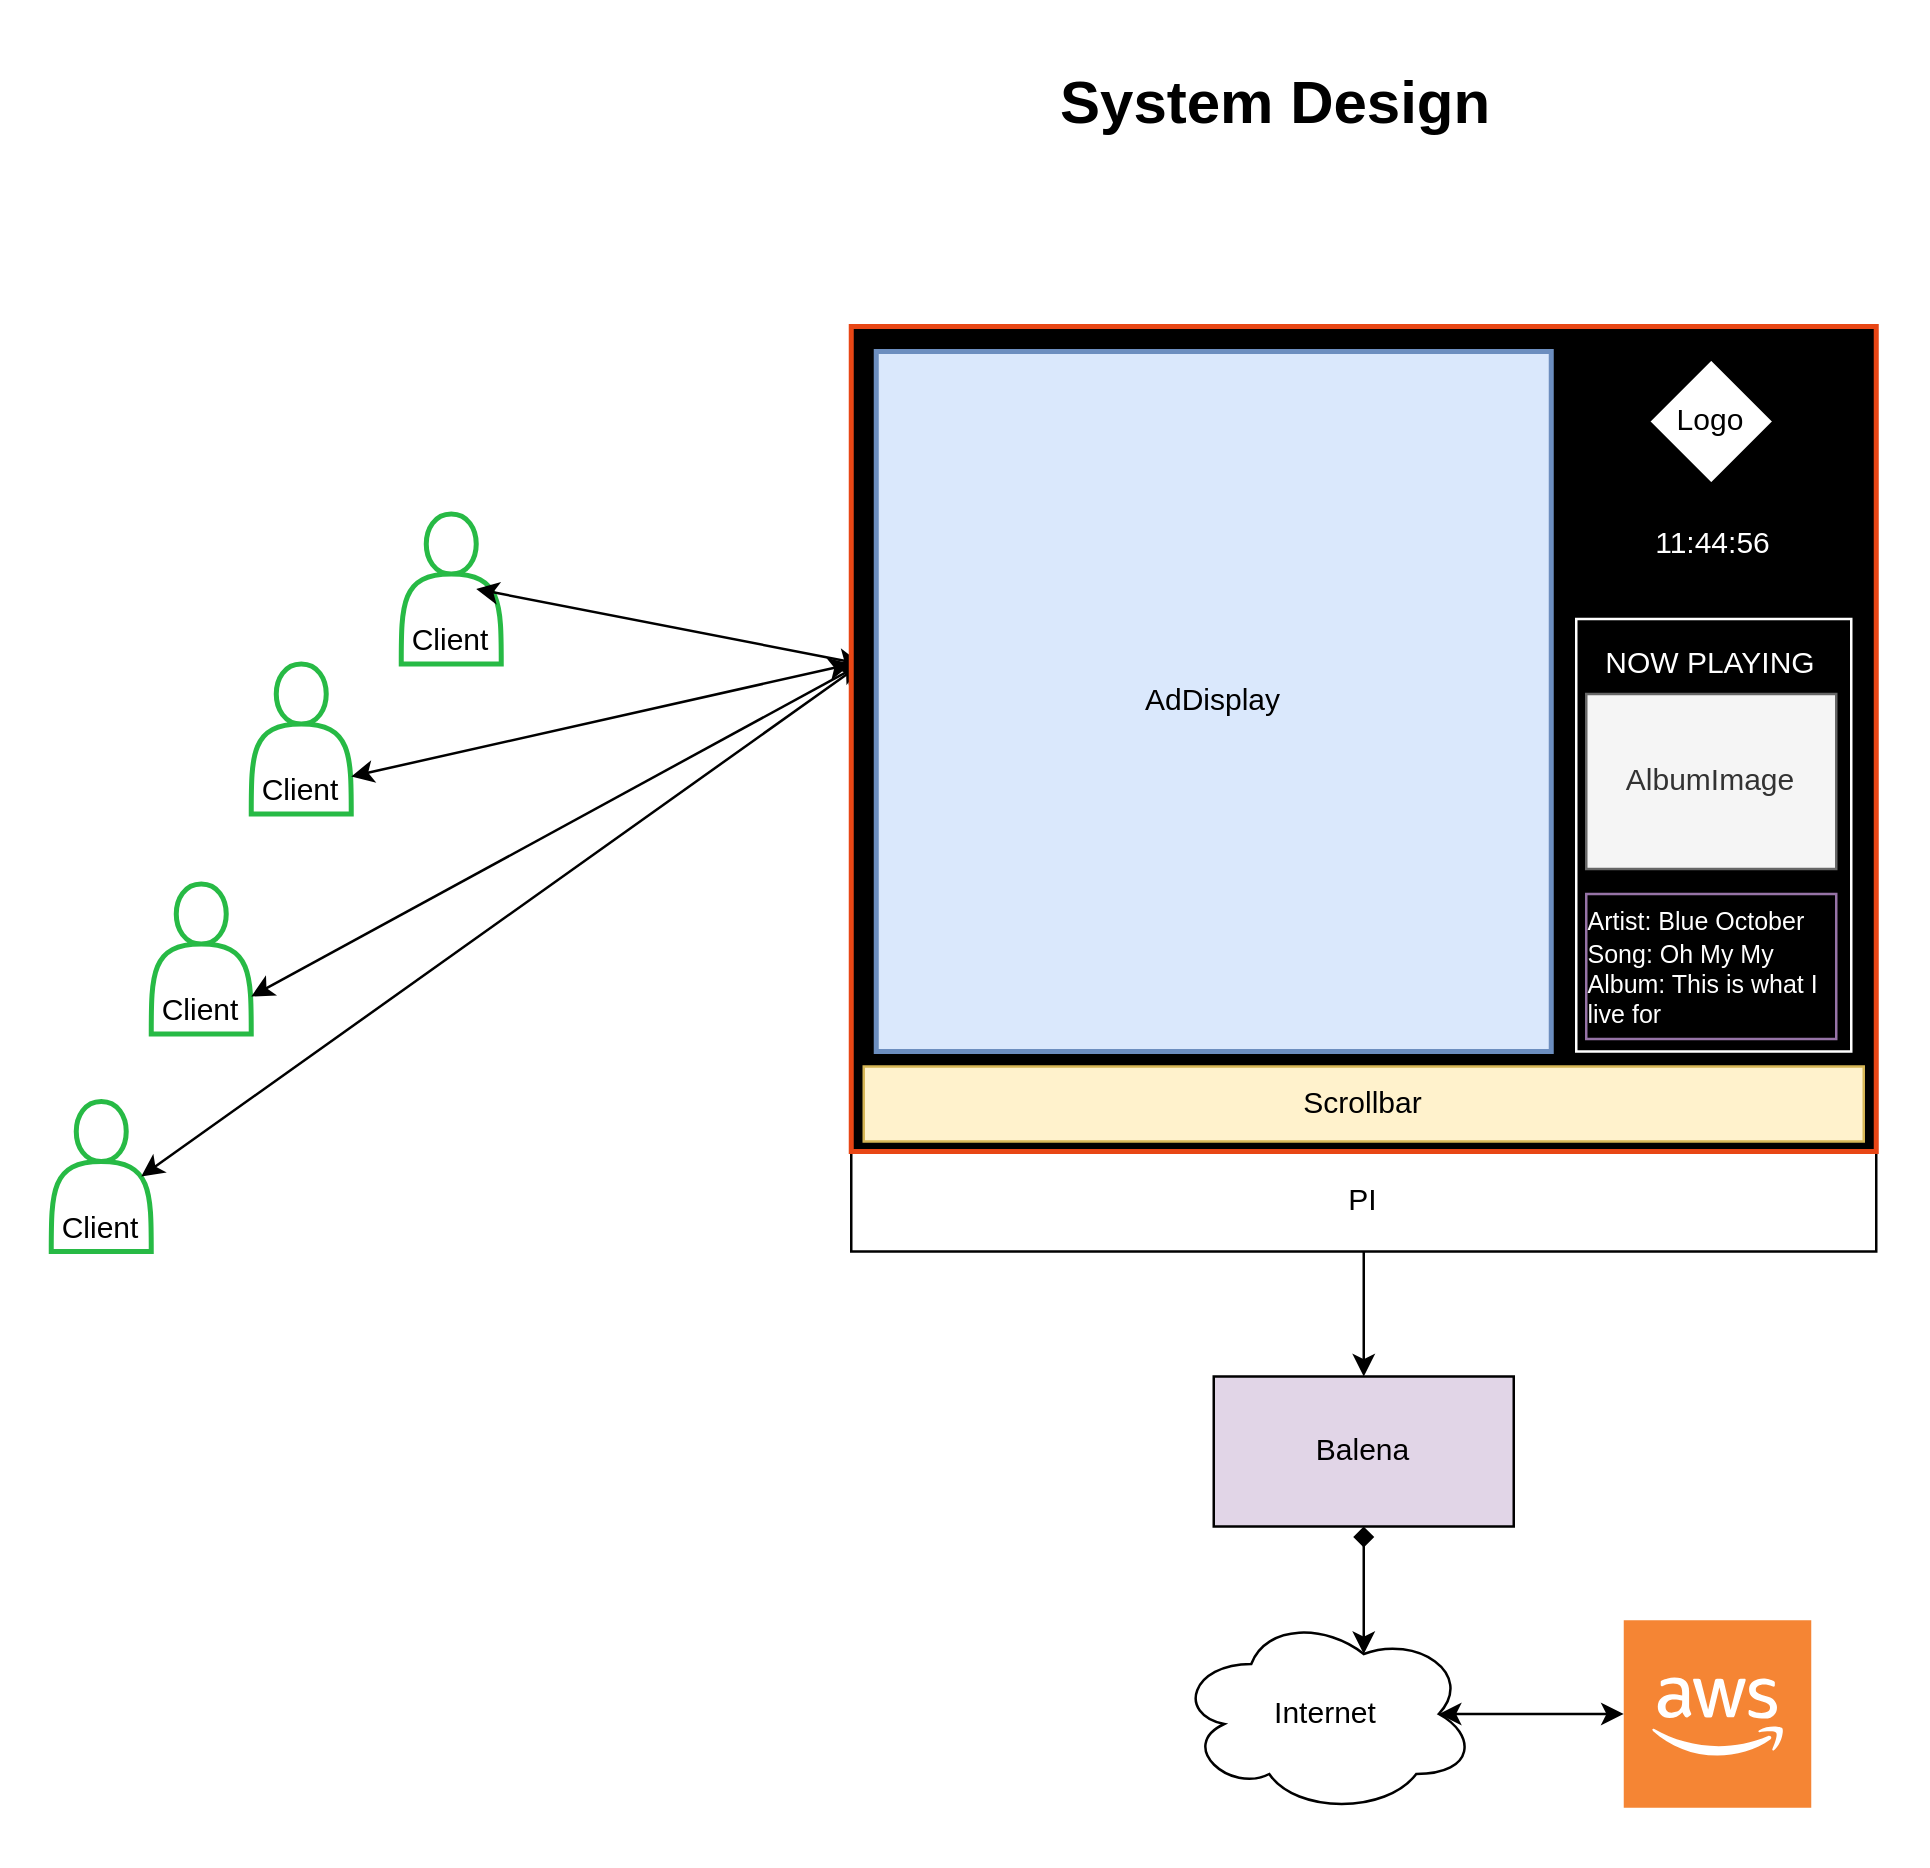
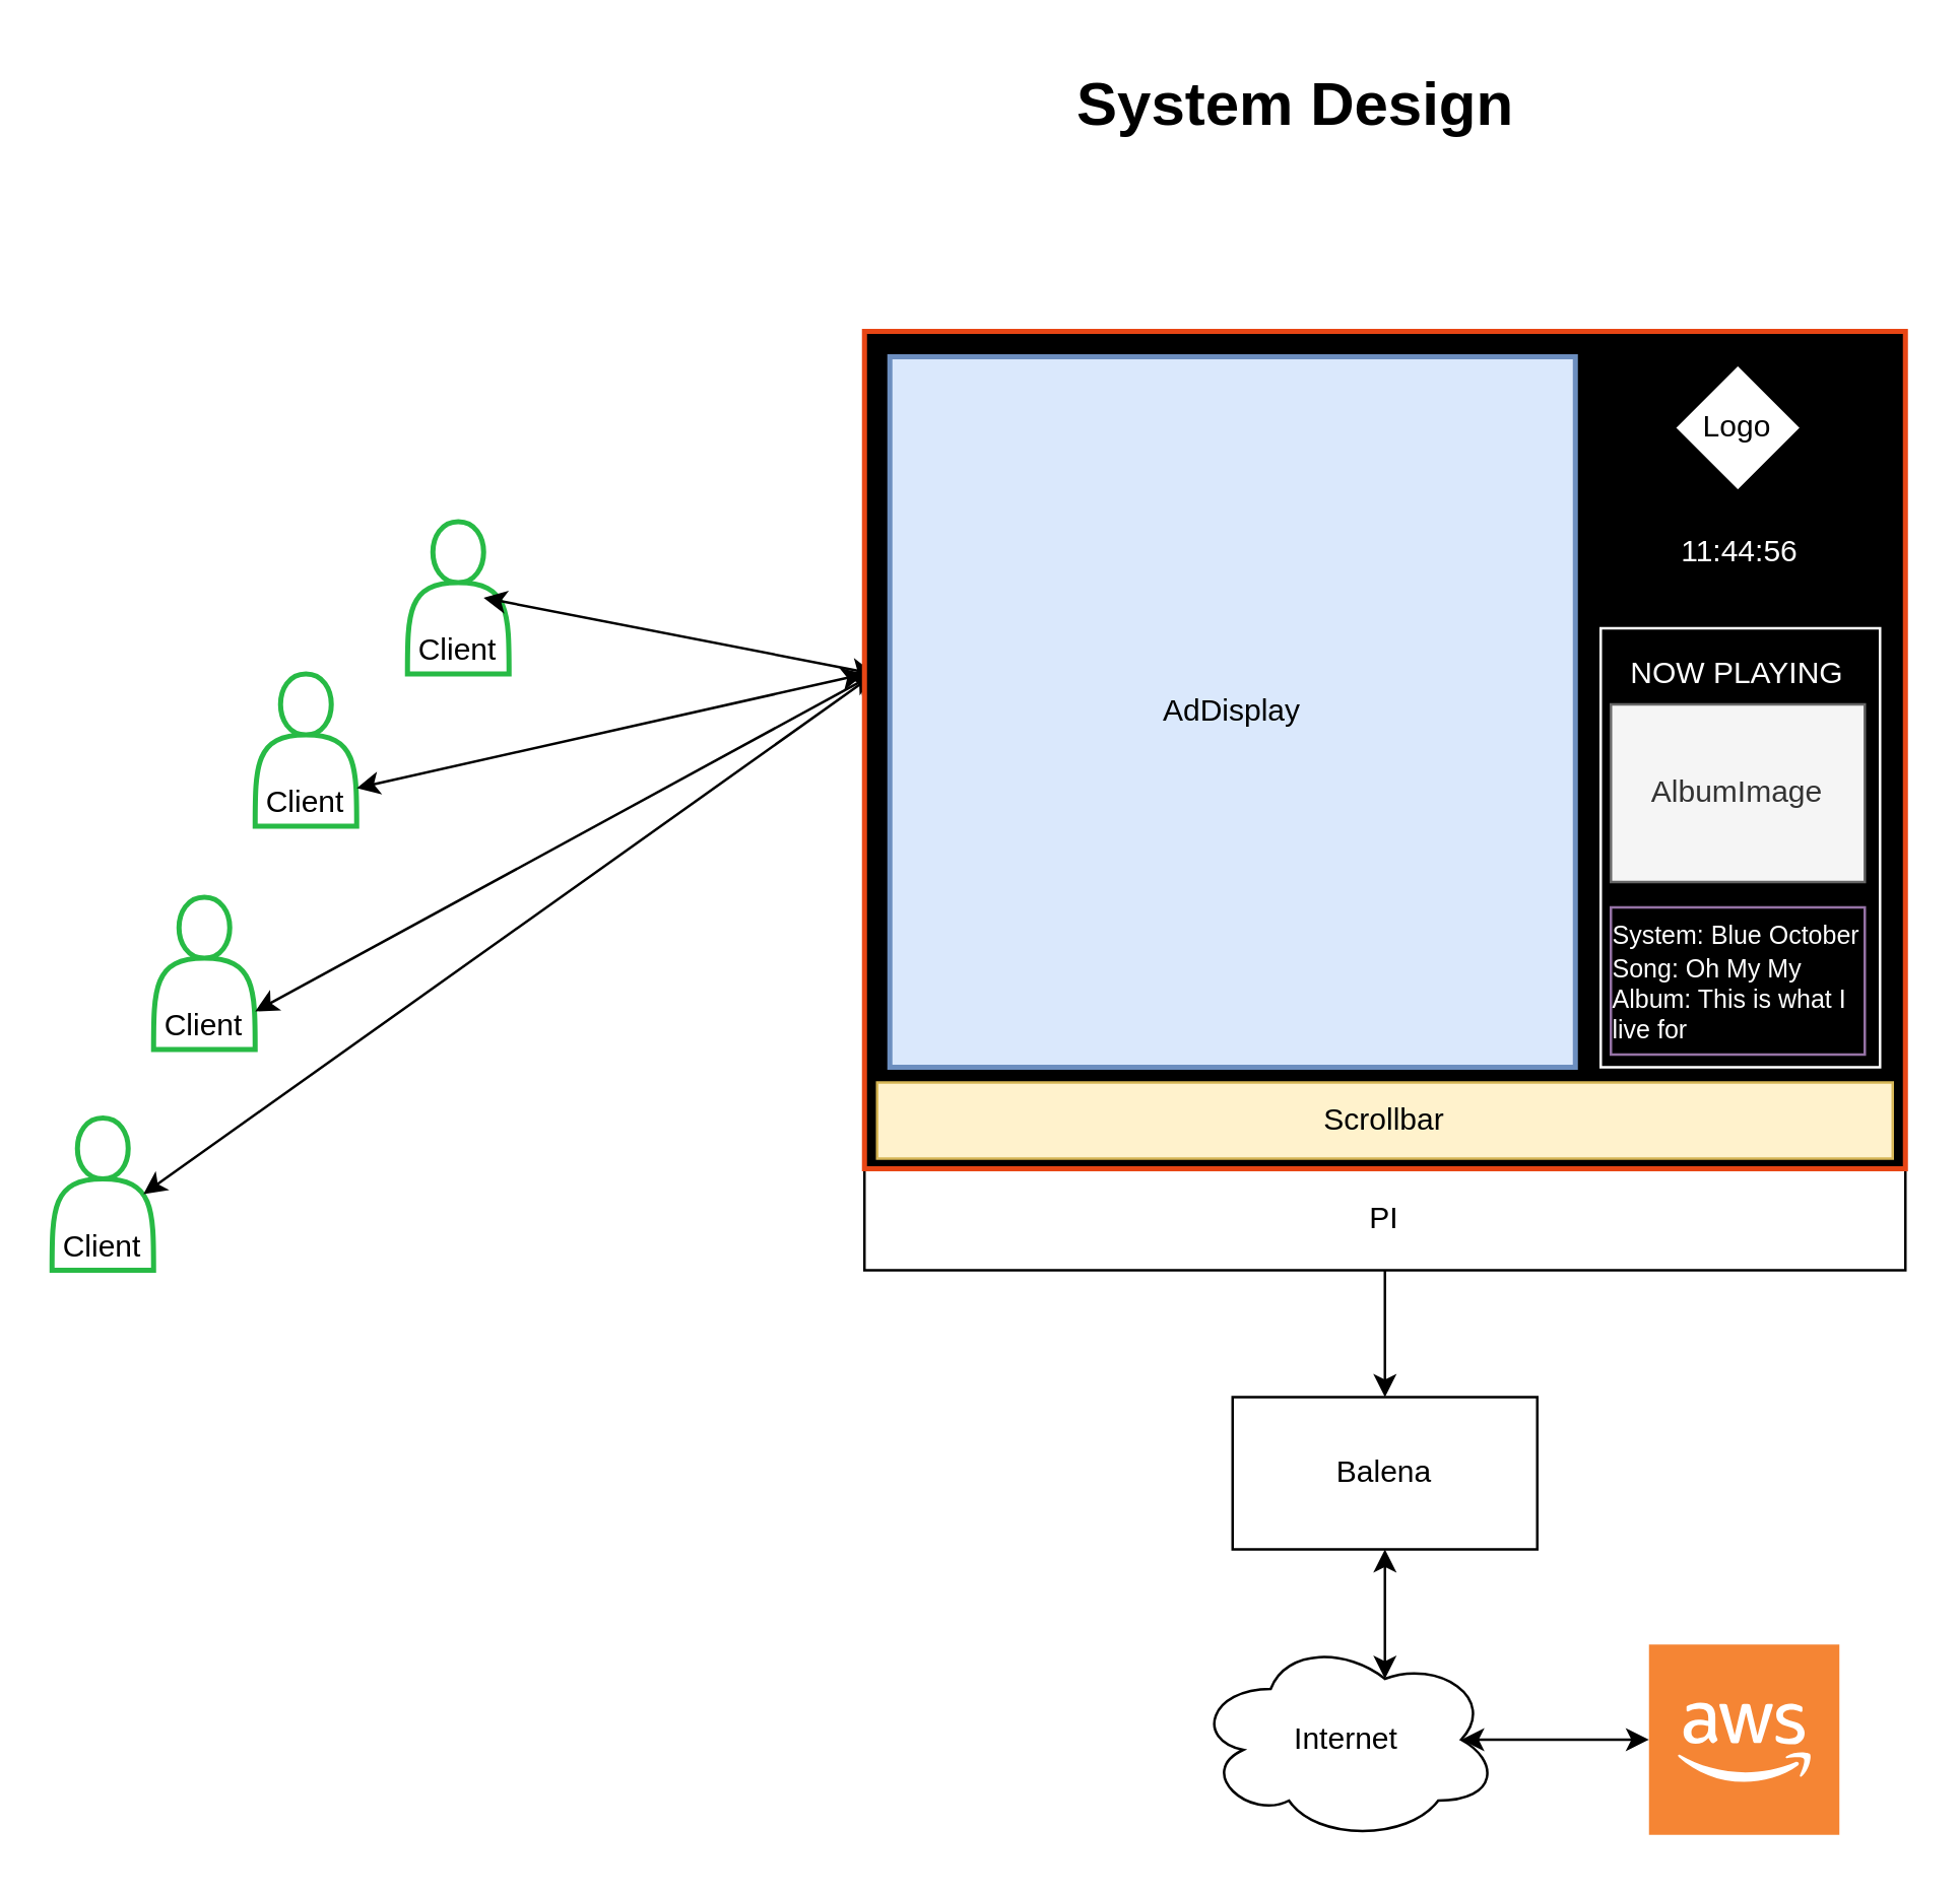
  <mxCell id="0" />
  <mxCell id="1" parent="0" />
  <mxCell id="2" value="PI" style="rounded=0;whiteSpace=wrap;html=1;" parent="1" vertex="1"><mxGeometry x="340" y="460" width="410" height="40" as="geometry" /></mxCell>
  <mxCell id="3" value="Internet" style="ellipse;shape=cloud;whiteSpace=wrap;html=1;" parent="1" vertex="1"><mxGeometry x="470" y="645" width="120" height="80" as="geometry" /></mxCell>
  <mxCell id="4" value="" style="endArrow=none;startArrow=classic;html=1;entryX=0.5;entryY=1;entryDx=0;entryDy=0;exitX=0.5;exitY=0;exitDx=0;exitDy=0;" parent="1" source="25" target="2" edge="1"><mxGeometry width="50" height="50" relative="1" as="geometry"><mxPoint x="575" y="590" as="sourcePoint" /><mxPoint x="343" y="615" as="targetPoint" /></mxGeometry></mxCell>
- <mxCell id="5" value="" style="endArrow=diamond;startArrow=classic;html=1;entryX=0.5;entryY=1;entryDx=0;entryDy=0;exitX=0.625;exitY=0.2;exitDx=0;exitDy=0;exitPerimeter=0;" parent="1" source="3" target="25" edge="1"><mxGeometry width="50" height="50" relative="1" as="geometry"><mxPoint x="188" y="705" as="sourcePoint" /><mxPoint x="-22" y="704" as="targetPoint" /></mxGeometry></mxCell>
+ <mxCell id="5" value="" style="endArrow=classic;startArrow=classic;html=1;entryX=0.5;entryY=1;entryDx=0;entryDy=0;exitX=0.625;exitY=0.2;exitDx=0;exitDy=0;exitPerimeter=0;" parent="1" source="3" target="25" edge="1"><mxGeometry width="50" height="50" relative="1" as="geometry"><mxPoint x="188" y="705" as="sourcePoint" /><mxPoint x="-22" y="704" as="targetPoint" /></mxGeometry></mxCell>
  <mxCell id="6" value="" style="outlineConnect=0;dashed=0;verticalLabelPosition=bottom;verticalAlign=top;align=center;html=1;shape=mxgraph.aws3.cloud_2;fillColor=#F58534;gradientColor=none;" parent="1" vertex="1"><mxGeometry x="649" y="647.5" width="75" height="75" as="geometry" /></mxCell>
  <mxCell id="7" value="&lt;b&gt;&lt;font style=&quot;font-size: 24px&quot;&gt;System Design&lt;/font&gt;&lt;/b&gt;" style="text;whiteSpace=wrap;html=1;" parent="1" vertex="1"><mxGeometry x="422" y="20" width="216" height="30" as="geometry" /></mxCell>
  <mxCell id="8" value="Client" style="shape=actor;whiteSpace=wrap;html=1;strokeColor=#27BA45;strokeWidth=2;verticalAlign=bottom;" parent="1" vertex="1"><mxGeometry x="160" y="205" width="40" height="60" as="geometry" /></mxCell>
  <mxCell id="9" value="Client" style="shape=actor;whiteSpace=wrap;html=1;strokeColor=#27BA45;strokeWidth=2;verticalAlign=bottom;" parent="1" vertex="1"><mxGeometry x="100" y="265" width="40" height="60" as="geometry" /></mxCell>
  <mxCell id="10" value="Client" style="shape=actor;whiteSpace=wrap;html=1;strokeColor=#27BA45;strokeWidth=2;verticalAlign=bottom;" parent="1" vertex="1"><mxGeometry x="60" y="353" width="40" height="60" as="geometry" /></mxCell>
  <mxCell id="11" value="Client" style="shape=actor;whiteSpace=wrap;html=1;strokeColor=#27BA45;strokeWidth=2;verticalAlign=bottom;" parent="1" vertex="1"><mxGeometry x="20" y="440" width="40" height="60" as="geometry" /></mxCell>
  <mxCell id="12" value="" style="endArrow=classic;startArrow=classic;html=1;exitX=0.875;exitY=0.5;exitDx=0;exitDy=0;exitPerimeter=0;entryX=0;entryY=0.5;entryDx=0;entryDy=0;" parent="1" edge="1"><mxGeometry width="50" height="50" relative="1" as="geometry"><mxPoint x="190" y="235" as="sourcePoint" /><mxPoint x="344" y="265" as="targetPoint" /></mxGeometry></mxCell>
  <mxCell id="13" value="" style="endArrow=classic;startArrow=classic;html=1;exitX=1;exitY=0.75;exitDx=0;exitDy=0;" parent="1" source="9" edge="1"><mxGeometry width="50" height="50" relative="1" as="geometry"><mxPoint x="200" y="245" as="sourcePoint" /><mxPoint x="340" y="265" as="targetPoint" /></mxGeometry></mxCell>
  <mxCell id="14" value="" style="endArrow=classic;startArrow=classic;html=1;exitX=1;exitY=0.75;exitDx=0;exitDy=0;entryX=0;entryY=0.5;entryDx=0;entryDy=0;" parent="1" source="10" edge="1"><mxGeometry width="50" height="50" relative="1" as="geometry"><mxPoint x="150" y="320" as="sourcePoint" /><mxPoint x="344" y="265" as="targetPoint" /></mxGeometry></mxCell>
  <mxCell id="15" value="" style="endArrow=classic;startArrow=classic;html=1;exitX=0.9;exitY=0.5;exitDx=0;exitDy=0;entryX=0;entryY=0.5;entryDx=0;entryDy=0;exitPerimeter=0;" parent="1" source="11" edge="1"><mxGeometry width="50" height="50" relative="1" as="geometry"><mxPoint x="110" y="408" as="sourcePoint" /><mxPoint x="344" y="265" as="targetPoint" /></mxGeometry></mxCell>
  <mxCell id="16" value="" style="rounded=0;whiteSpace=wrap;html=1;strokeColor=#E84615;fontColor=#333333;strokeWidth=2;fillColor=#000000;" parent="1" vertex="1"><mxGeometry x="340" y="130" width="410" height="330" as="geometry" /></mxCell>
  <mxCell id="17" value="" style="rounded=0;whiteSpace=wrap;html=1;strokeWidth=1;fillColor=none;strokeColor=#FFF;" parent="1" vertex="1"><mxGeometry x="630" y="247" width="110" height="173" as="geometry" /></mxCell>
  <mxCell id="18" value="AdDisplay" style="rounded=0;whiteSpace=wrap;html=1;fillColor=#dae8fc;strokeColor=#6c8ebf;strokeWidth=2;" parent="1" vertex="1"><mxGeometry x="350" y="140" width="270" height="280" as="geometry" /></mxCell>
  <mxCell id="19" value="Logo" style="rhombus;whiteSpace=wrap;html=1;aspect=fixed;" parent="1" vertex="1"><mxGeometry x="659" y="143" width="50" height="50" as="geometry" /></mxCell>
  <mxCell id="20" value="Scrollbar" style="rounded=0;whiteSpace=wrap;html=1;fillColor=#fff2cc;strokeColor=#d6b656;" parent="1" vertex="1"><mxGeometry x="345" y="426" width="400" height="30" as="geometry" /></mxCell>
- <mxCell id="21" value="&lt;div style=&quot;text-align: left&quot;&gt;&lt;span style=&quot;font-size: 10px ; color: rgb(255 , 255 , 255)&quot;&gt;Artist: Blue October&lt;/span&gt;&lt;/div&gt;&lt;font color=&quot;#ffffff&quot; style=&quot;font-size: 10px&quot;&gt;&lt;div style=&quot;text-align: left&quot;&gt;&lt;span&gt;Song: Oh My My&lt;/span&gt;&lt;/div&gt;&lt;div style=&quot;text-align: left&quot;&gt;&lt;span&gt;Album: This is what I live for&lt;/span&gt;&lt;/div&gt;&lt;/font&gt;" style="rounded=0;whiteSpace=wrap;html=1;strokeColor=#9673a6;fillColor=none;" parent="1" vertex="1"><mxGeometry x="634" y="357" width="100" height="58" as="geometry" /></mxCell>
+ <mxCell id="21" value="&lt;div style=&quot;text-align: left&quot;&gt;&lt;span style=&quot;font-size: 10px ; color: rgb(255 , 255 , 255)&quot;&gt;System: Blue October&lt;/span&gt;&lt;/div&gt;&lt;font color=&quot;#ffffff&quot; style=&quot;font-size: 10px&quot;&gt;&lt;div style=&quot;text-align: left&quot;&gt;&lt;span&gt;Song: Oh My My&lt;/span&gt;&lt;/div&gt;&lt;div style=&quot;text-align: left&quot;&gt;&lt;span&gt;Album: This is what I live for&lt;/span&gt;&lt;/div&gt;&lt;/font&gt;" style="rounded=0;whiteSpace=wrap;html=1;strokeColor=#9673a6;fillColor=none;" parent="1" vertex="1"><mxGeometry x="634" y="357" width="100" height="58" as="geometry" /></mxCell>
  <mxCell id="22" value="AlbumImage" style="rounded=0;whiteSpace=wrap;html=1;fillColor=#f5f5f5;strokeColor=#666666;fontColor=#333333;" parent="1" vertex="1"><mxGeometry x="634" y="277" width="100" height="70" as="geometry" /></mxCell>
  <mxCell id="23" value="&lt;font color=&quot;#ffffff&quot;&gt;11:44:56&lt;/font&gt;" style="text;html=1;align=center;verticalAlign=middle;whiteSpace=wrap;rounded=0;" parent="1" vertex="1"><mxGeometry x="630" y="207" width="110" height="20" as="geometry" /></mxCell>
  <mxCell id="24" value="&lt;font color=&quot;#ffffff&quot;&gt;NOW PLAYING&lt;/font&gt;" style="text;html=1;align=center;verticalAlign=middle;whiteSpace=wrap;rounded=0;" parent="1" vertex="1"><mxGeometry x="629" y="255" width="110" height="20" as="geometry" /></mxCell>
- <mxCell id="25" value="Balena" style="rounded=0;whiteSpace=wrap;html=1;fillColor=#e1d5e7;" parent="1" vertex="1"><mxGeometry x="485" y="550" width="120" height="60" as="geometry" /></mxCell>
+ <mxCell id="25" value="Balena" style="rounded=0;whiteSpace=wrap;html=1;" parent="1" vertex="1"><mxGeometry x="485" y="550" width="120" height="60" as="geometry" /></mxCell>
  <mxCell id="26" value="" style="endArrow=classic;startArrow=classic;html=1;entryX=0.875;entryY=0.5;entryDx=0;entryDy=0;entryPerimeter=0;" parent="1" source="6" target="3" edge="1"><mxGeometry width="50" height="50" relative="1" as="geometry"><mxPoint x="555" y="671" as="sourcePoint" /><mxPoint x="548" y="620" as="targetPoint" /></mxGeometry></mxCell>
